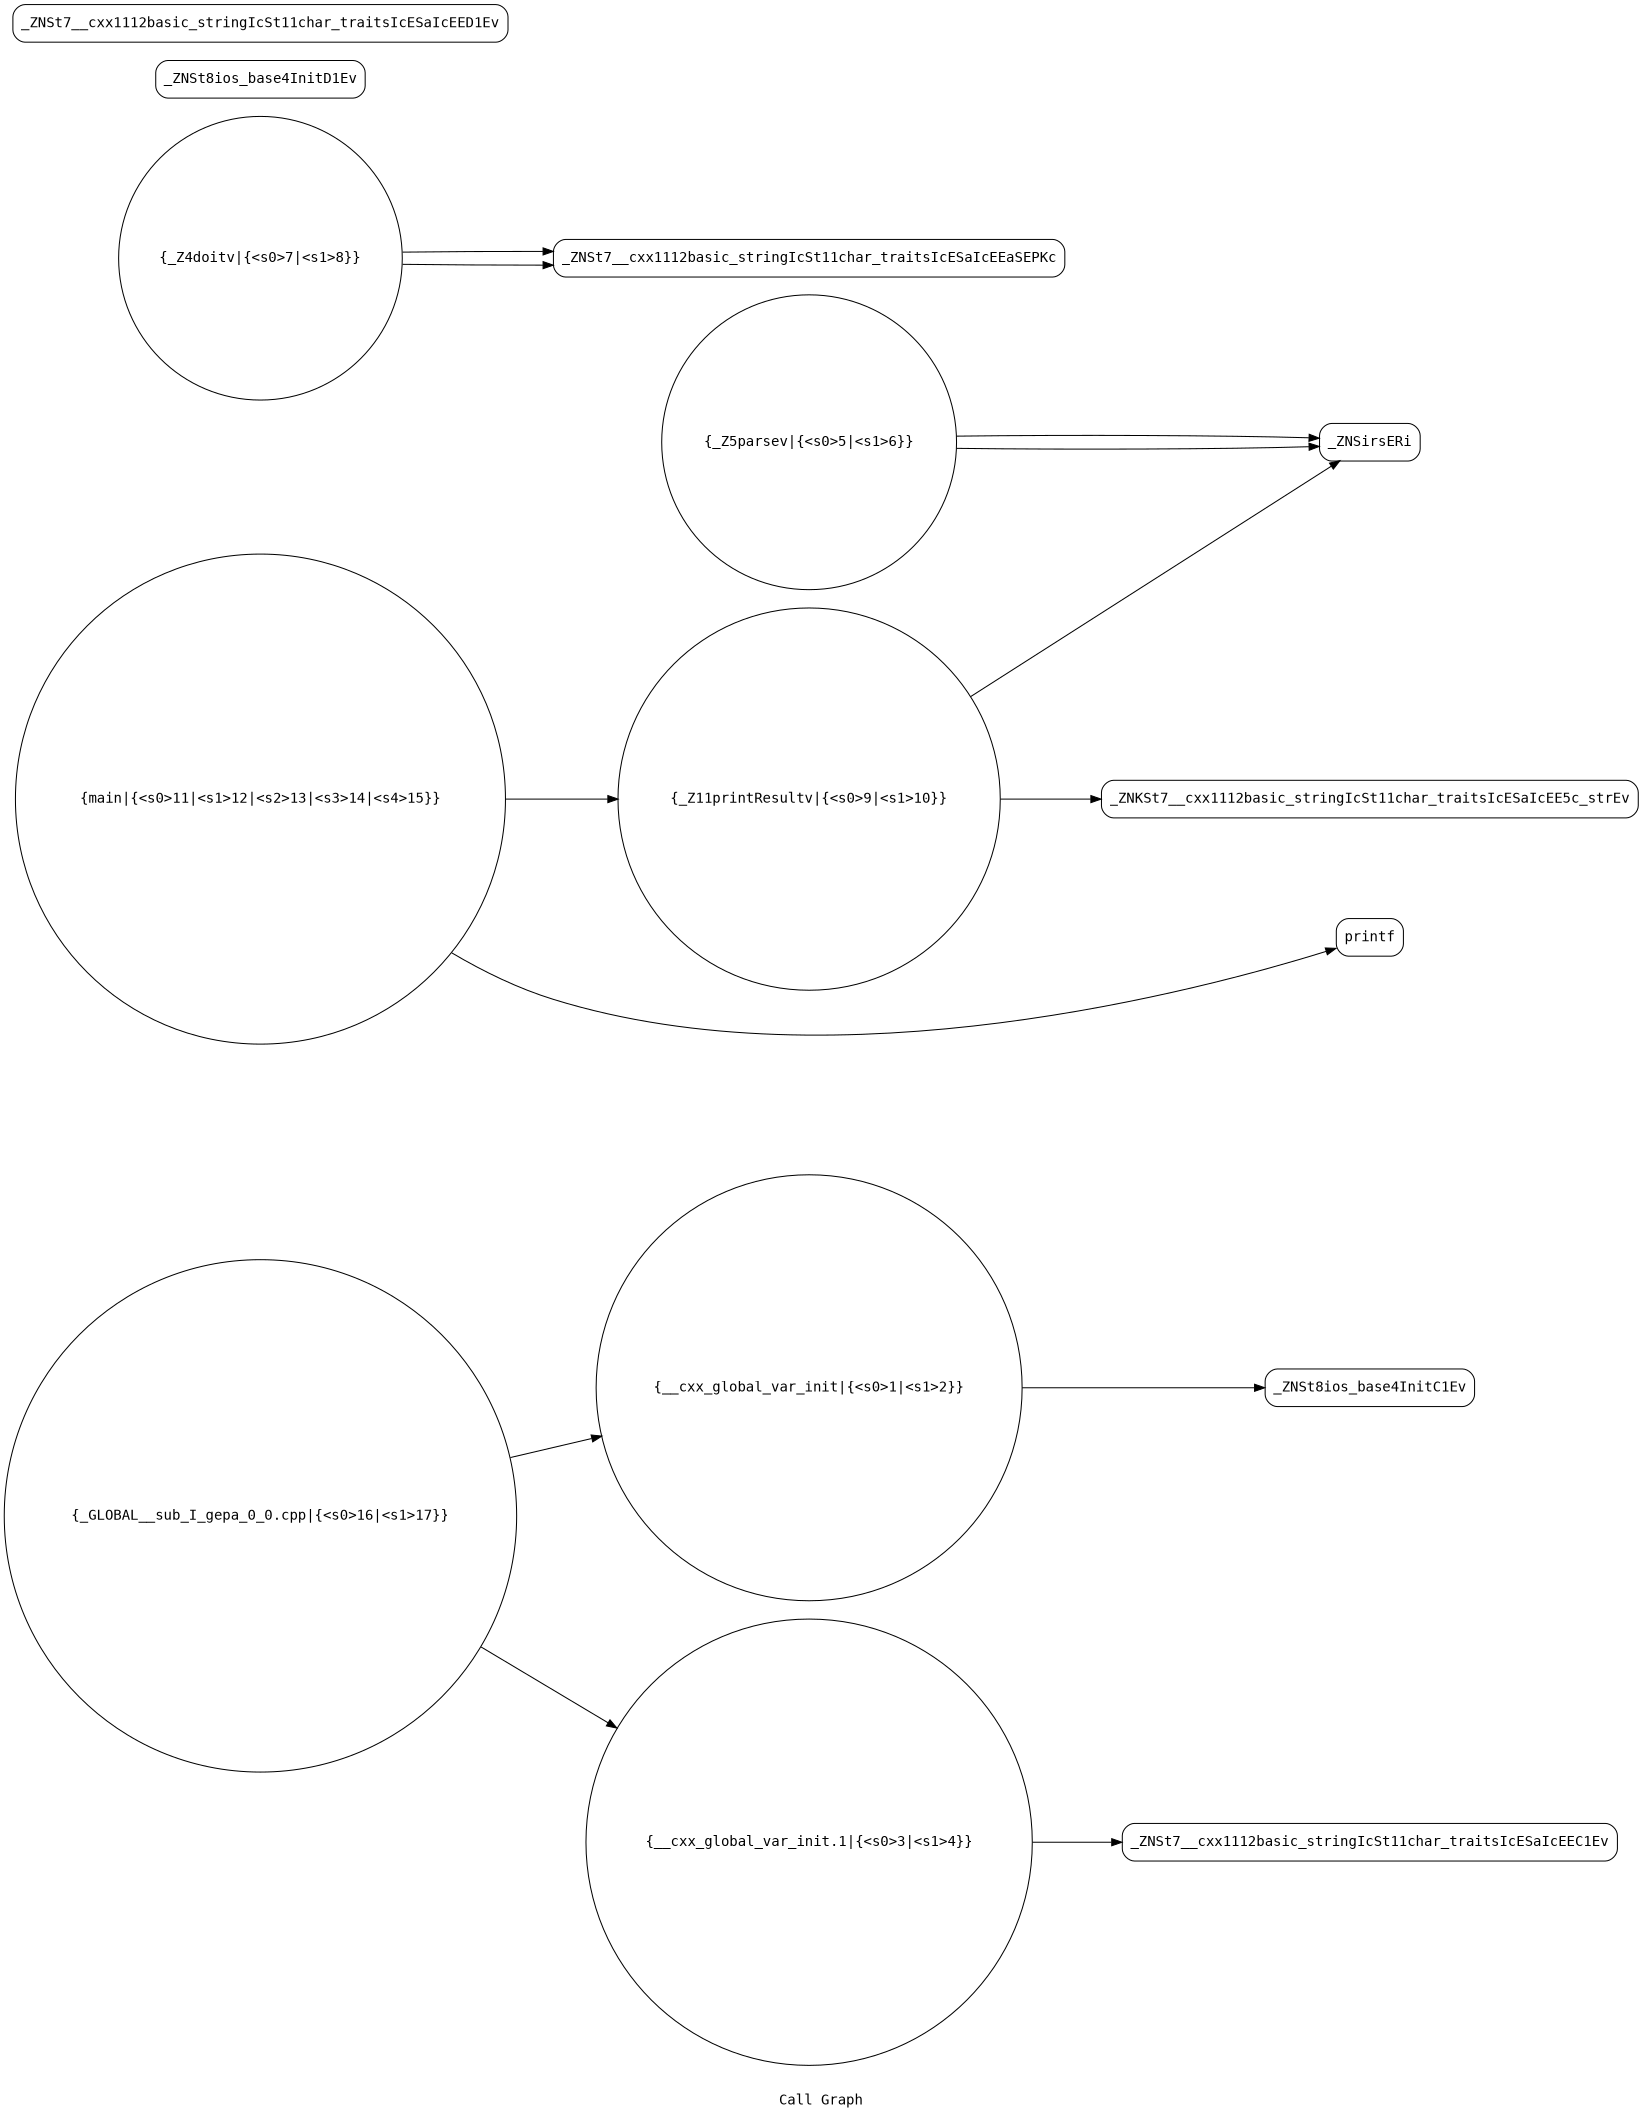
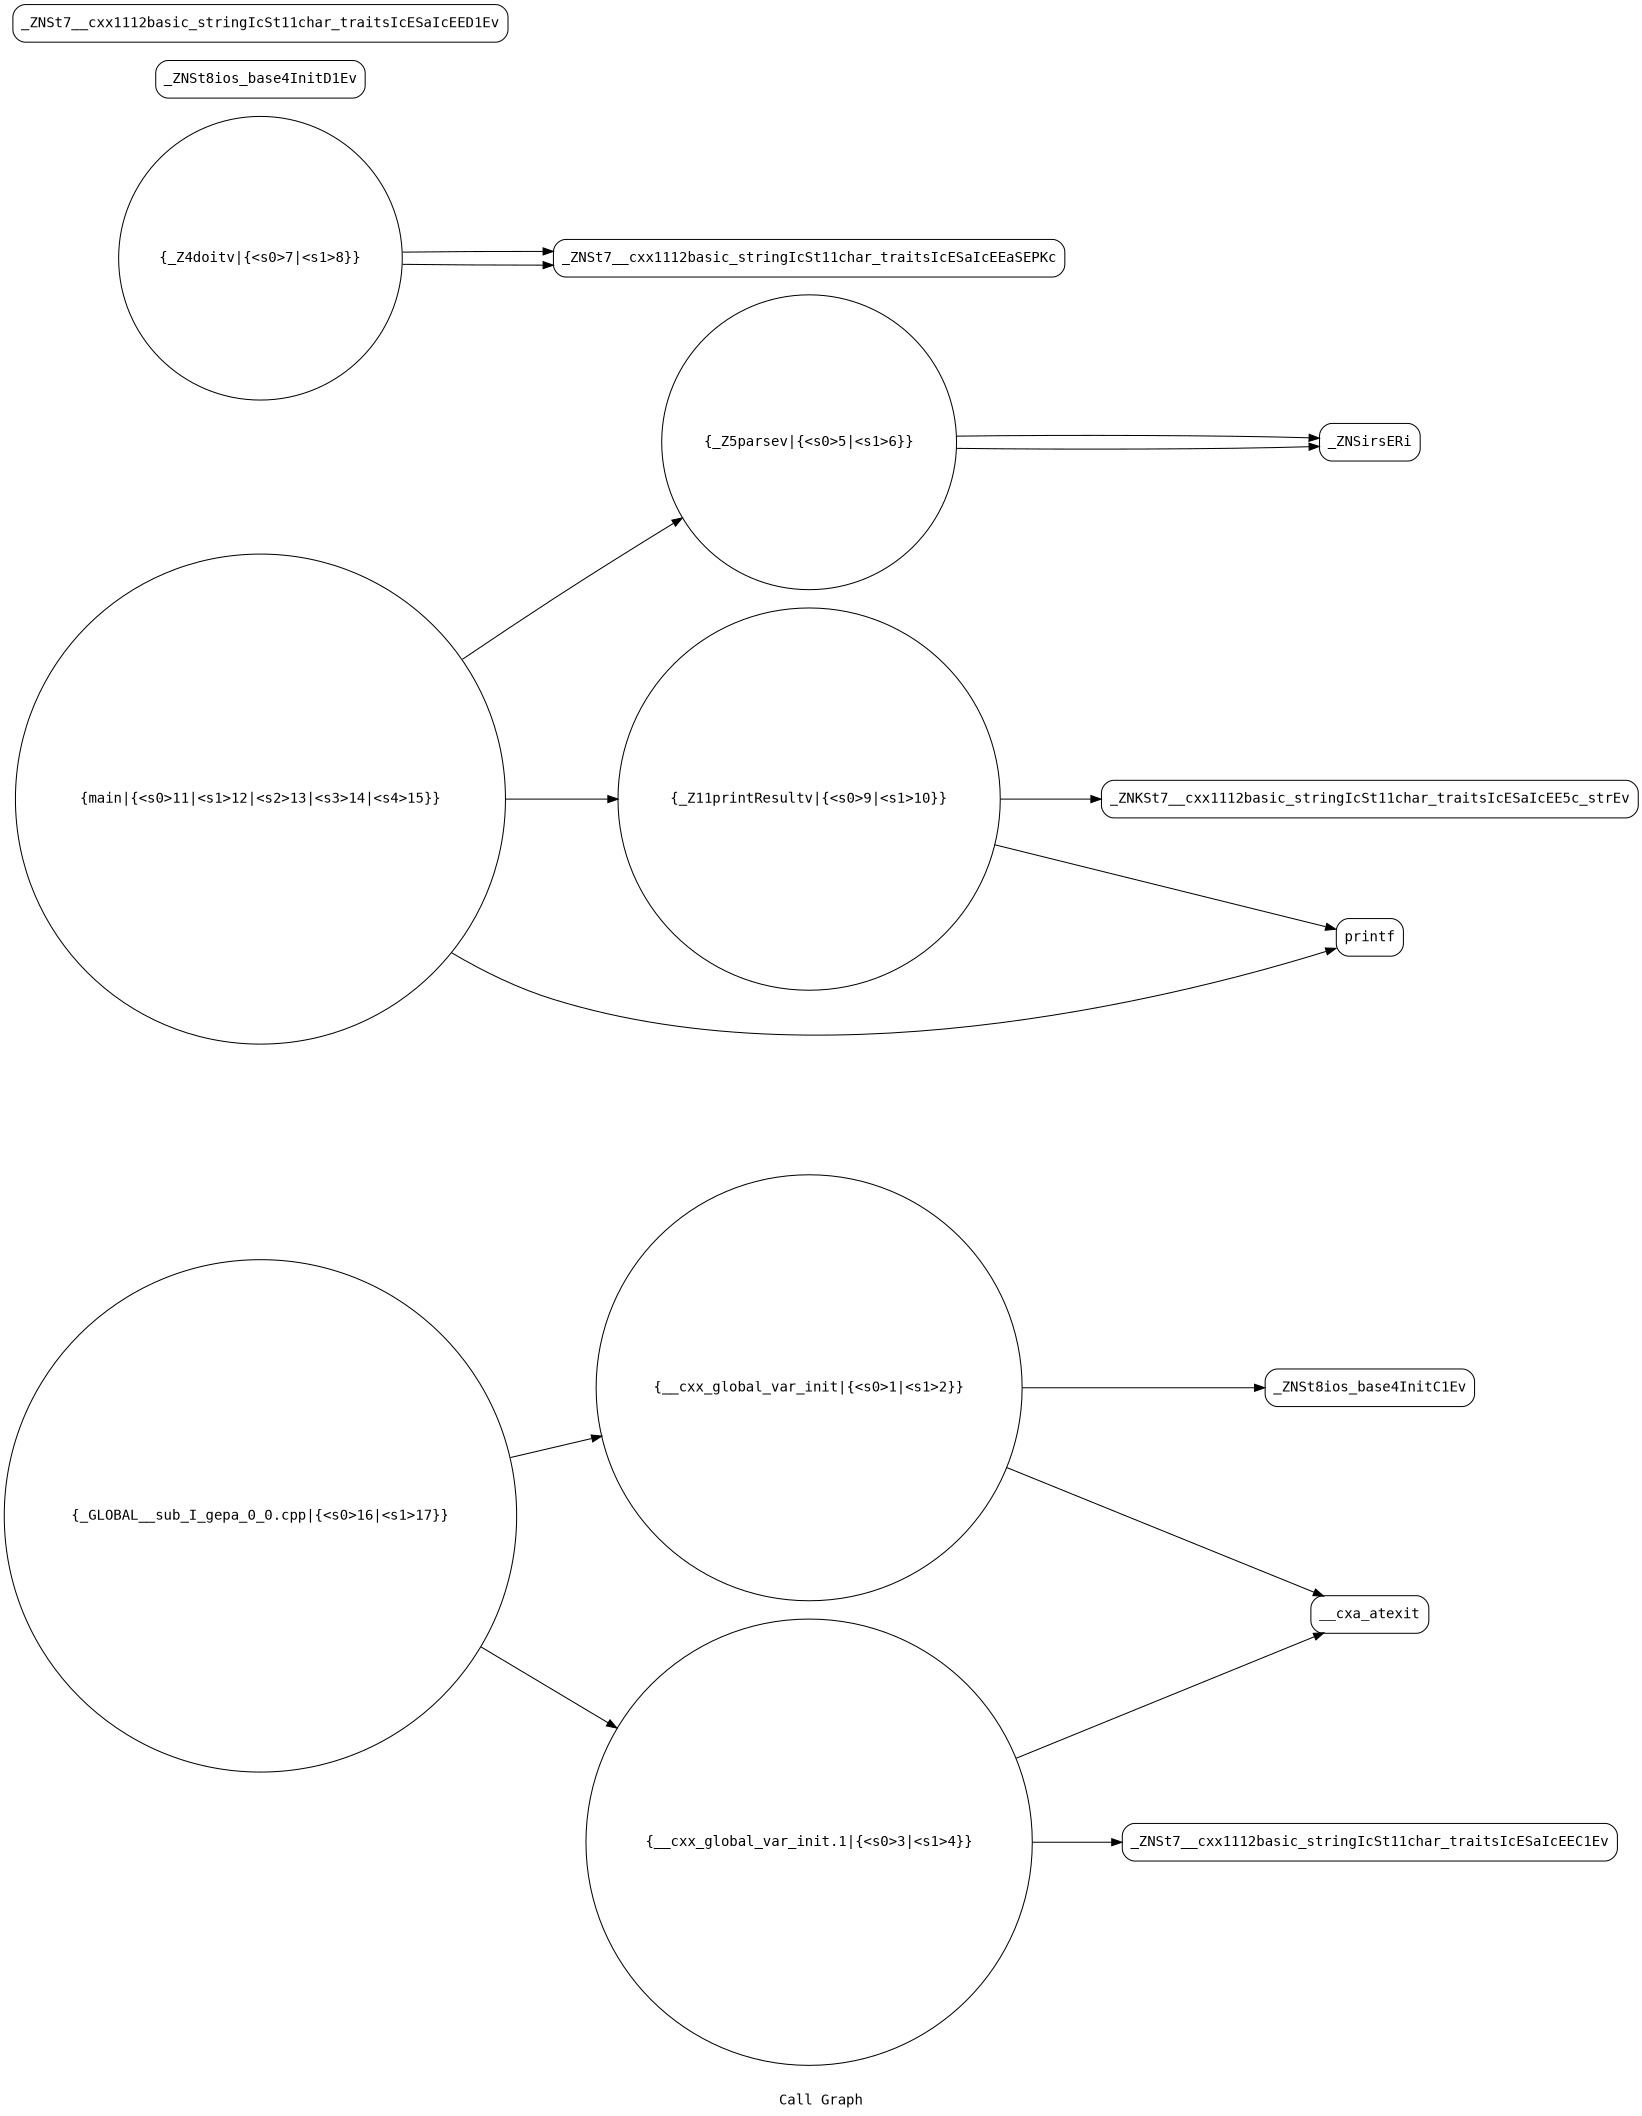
  digraph {
    fontname="DejaVu Sans Mono"
    label="Call Graph"
    rankdir=LR
    node [fontname="DejaVu Sans Mono" shape=Mrecord]
    edge [color=black fontname="DejaVu Sans Mono" tailport=s1]
    n1 [label="{__cxx_global_var_init|{<s0>1|<s1>2}}" shape=circle]
    n2 [label="{_ZNSt8ios_base4InitC1Ev}"]
+   n3 [label="{__cxa_atexit}"]
    n4 [label="{_Z5parsev|{<s0>5|<s1>6}}" shape=circle]
    n5 [label="{_ZNSirsERi}"]
    n6 [label="{main|{<s0>11|<s1>12|<s2>13|<s3>14|<s4>15}}" shape=circle]
    n7 [label="{printf}"]
    n8 [label="{_Z11printResultv|{<s0>9|<s1>10}}" shape=circle]
    n9 [label="{_Z4doitv|{<s0>7|<s1>8}}" shape=circle]
    n10 [label="{_ZNSt7__cxx1112basic_stringIcSt11char_traitsIcESaIcEEaSEPKc}"]
    n11 [label="{_ZNKSt7__cxx1112basic_stringIcSt11char_traitsIcESaIcEE5c_strEv}"]
    n12 [label="{_ZNSt8ios_base4InitD1Ev}"]
    n13 [label="{__cxx_global_var_init.1|{<s0>3|<s1>4}}" shape=circle]
    n14 [label="{_ZNSt7__cxx1112basic_stringIcSt11char_traitsIcESaIcEEC1Ev}"]
    n15 [label="{_ZNSt7__cxx1112basic_stringIcSt11char_traitsIcESaIcEED1Ev}"]
    n16 [label="{_GLOBAL__sub_I_gepa_0_0.cpp|{<s0>16|<s1>17}}" shape=circle]
    n1 -> n2 [tailport=s0]
+   n1 -> n3
    n4 -> n5 [tailport=s0]
    n4 -> n5
+   n6 -> n4
    n6 -> n7 [tailport=s3]
    n6 -> n8 [tailport=s4]
-   n8 -> n5
+   n8 -> n7
    n8 -> n11 [tailport=s0]
    n9 -> n10 [tailport=s0]
    n9 -> n10
+   n13 -> n3
    n13 -> n14 [tailport=s0]
    n16 -> n1 [tailport=s0]
    n16 -> n13
  }
